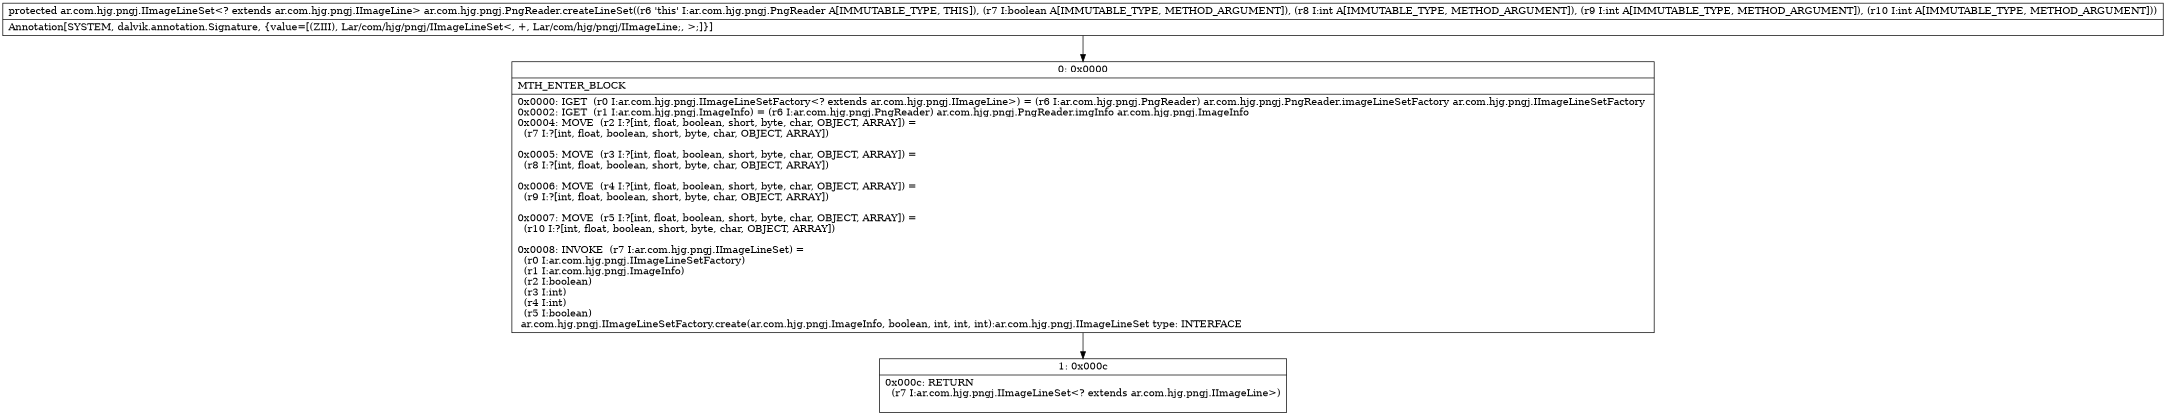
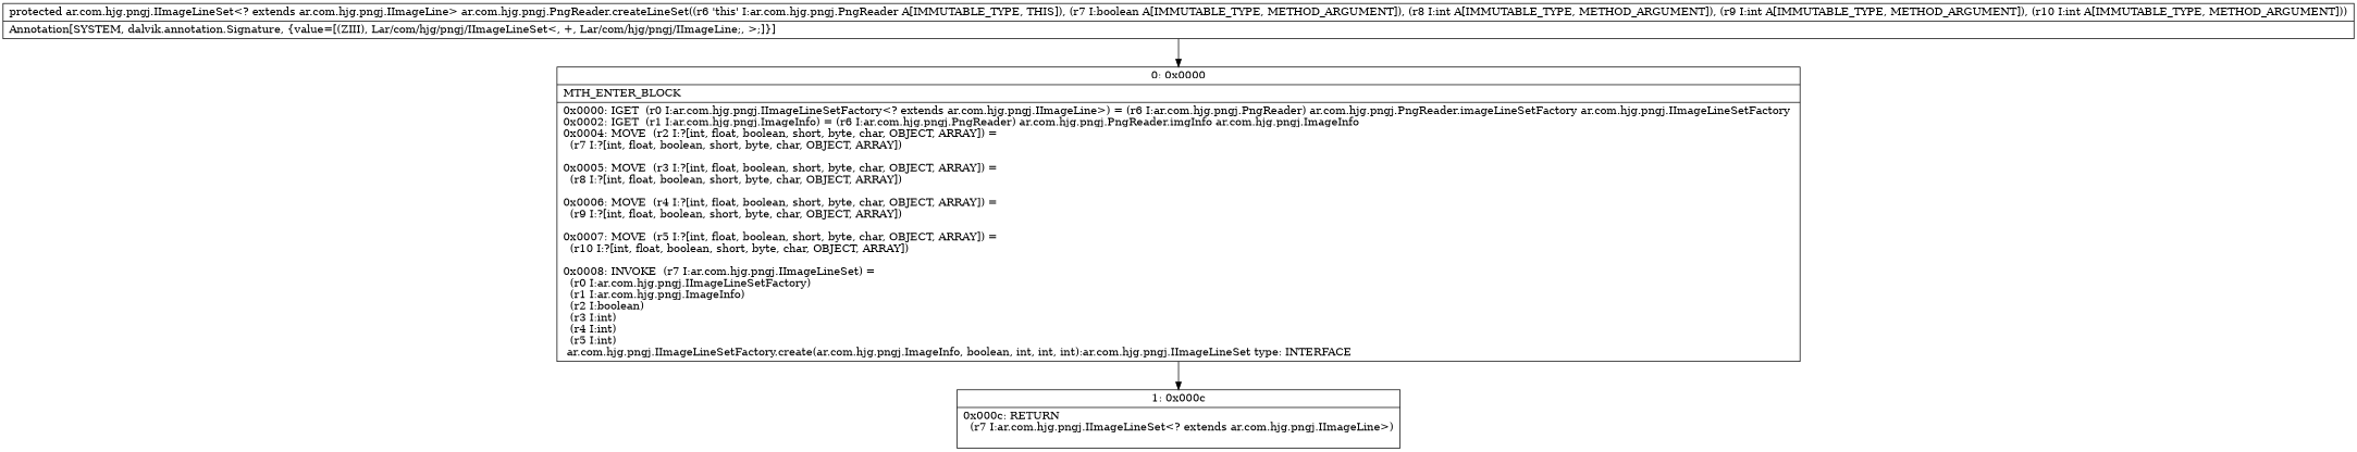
  digraph {
    node [shape=record]
-   n1 [label="{0\:\ 0x0000|MTH_ENTER_BLOCK\l|0x0000: IGET  (r0 I:ar.com.hjg.pngj.IImageLineSetFactory\<? extends ar.com.hjg.pngj.IImageLine\>) = (r6 I:ar.com.hjg.pngj.PngReader) ar.com.hjg.pngj.PngReader.imageLineSetFactory ar.com.hjg.pngj.IImageLineSetFactory \l0x0002: IGET  (r1 I:ar.com.hjg.pngj.ImageInfo) = (r6 I:ar.com.hjg.pngj.PngReader) ar.com.hjg.pngj.PngReader.imgInfo ar.com.hjg.pngj.ImageInfo \l0x0004: MOVE  (r2 I:?[int, float, boolean, short, byte, char, OBJECT, ARRAY]) = \l  (r7 I:?[int, float, boolean, short, byte, char, OBJECT, ARRAY])\l \l0x0005: MOVE  (r3 I:?[int, float, boolean, short, byte, char, OBJECT, ARRAY]) = \l  (r8 I:?[int, float, boolean, short, byte, char, OBJECT, ARRAY])\l \l0x0006: MOVE  (r4 I:?[int, float, boolean, short, byte, char, OBJECT, ARRAY]) = \l  (r9 I:?[int, float, boolean, short, byte, char, OBJECT, ARRAY])\l \l0x0007: MOVE  (r5 I:?[int, float, boolean, short, byte, char, OBJECT, ARRAY]) = \l  (r10 I:?[int, float, boolean, short, byte, char, OBJECT, ARRAY])\l \l0x0008: INVOKE  (r7 I:ar.com.hjg.pngj.IImageLineSet) = \l  (r0 I:ar.com.hjg.pngj.IImageLineSetFactory)\l  (r1 I:ar.com.hjg.pngj.ImageInfo)\l  (r2 I:boolean)\l  (r3 I:int)\l  (r4 I:int)\l  (r5 I:boolean)\l ar.com.hjg.pngj.IImageLineSetFactory.create(ar.com.hjg.pngj.ImageInfo, boolean, int, int, int):ar.com.hjg.pngj.IImageLineSet type: INTERFACE \l}"]
+   n1 [label="{0\:\ 0x0000|MTH_ENTER_BLOCK\l|0x0000: IGET  (r0 I:ar.com.hjg.pngj.IImageLineSetFactory\<? extends ar.com.hjg.pngj.IImageLine\>) = (r6 I:ar.com.hjg.pngj.PngReader) ar.com.hjg.pngj.PngReader.imageLineSetFactory ar.com.hjg.pngj.IImageLineSetFactory \l0x0002: IGET  (r1 I:ar.com.hjg.pngj.ImageInfo) = (r6 I:ar.com.hjg.pngj.PngReader) ar.com.hjg.pngj.PngReader.imgInfo ar.com.hjg.pngj.ImageInfo \l0x0004: MOVE  (r2 I:?[int, float, boolean, short, byte, char, OBJECT, ARRAY]) = \l  (r7 I:?[int, float, boolean, short, byte, char, OBJECT, ARRAY])\l \l0x0005: MOVE  (r3 I:?[int, float, boolean, short, byte, char, OBJECT, ARRAY]) = \l  (r8 I:?[int, float, boolean, short, byte, char, OBJECT, ARRAY])\l \l0x0006: MOVE  (r4 I:?[int, float, boolean, short, byte, char, OBJECT, ARRAY]) = \l  (r9 I:?[int, float, boolean, short, byte, char, OBJECT, ARRAY])\l \l0x0007: MOVE  (r5 I:?[int, float, boolean, short, byte, char, OBJECT, ARRAY]) = \l  (r10 I:?[int, float, boolean, short, byte, char, OBJECT, ARRAY])\l \l0x0008: INVOKE  (r7 I:ar.com.hjg.pngj.IImageLineSet) = \l  (r0 I:ar.com.hjg.pngj.IImageLineSetFactory)\l  (r1 I:ar.com.hjg.pngj.ImageInfo)\l  (r2 I:boolean)\l  (r3 I:int)\l  (r4 I:int)\l  (r5 I:int)\l ar.com.hjg.pngj.IImageLineSetFactory.create(ar.com.hjg.pngj.ImageInfo, boolean, int, int, int):ar.com.hjg.pngj.IImageLineSet type: INTERFACE \l}"]
    n2 [label="{1\:\ 0x000c|0x000c: RETURN  \l  (r7 I:ar.com.hjg.pngj.IImageLineSet\<? extends ar.com.hjg.pngj.IImageLine\>)\l \l}"]
    n3 [label="{protected ar.com.hjg.pngj.IImageLineSet\<? extends ar.com.hjg.pngj.IImageLine\> ar.com.hjg.pngj.PngReader.createLineSet((r6 'this' I:ar.com.hjg.pngj.PngReader A[IMMUTABLE_TYPE, THIS]), (r7 I:boolean A[IMMUTABLE_TYPE, METHOD_ARGUMENT]), (r8 I:int A[IMMUTABLE_TYPE, METHOD_ARGUMENT]), (r9 I:int A[IMMUTABLE_TYPE, METHOD_ARGUMENT]), (r10 I:int A[IMMUTABLE_TYPE, METHOD_ARGUMENT]))  | Annotation[SYSTEM, dalvik.annotation.Signature, \{value=[(ZIII), Lar\/com\/hjg\/pngj\/IImageLineSet\<, +, Lar\/com\/hjg\/pngj\/IImageLine;, \>;]\}]\l}"]
    n1 -> n2
    n3 -> n1
  }
